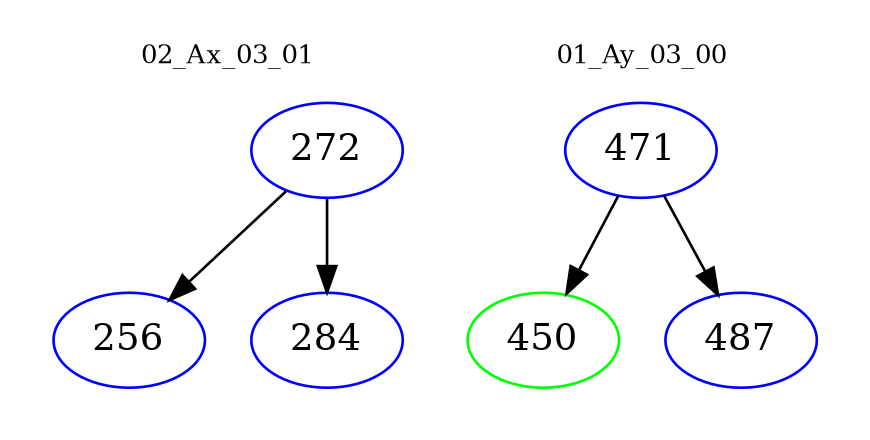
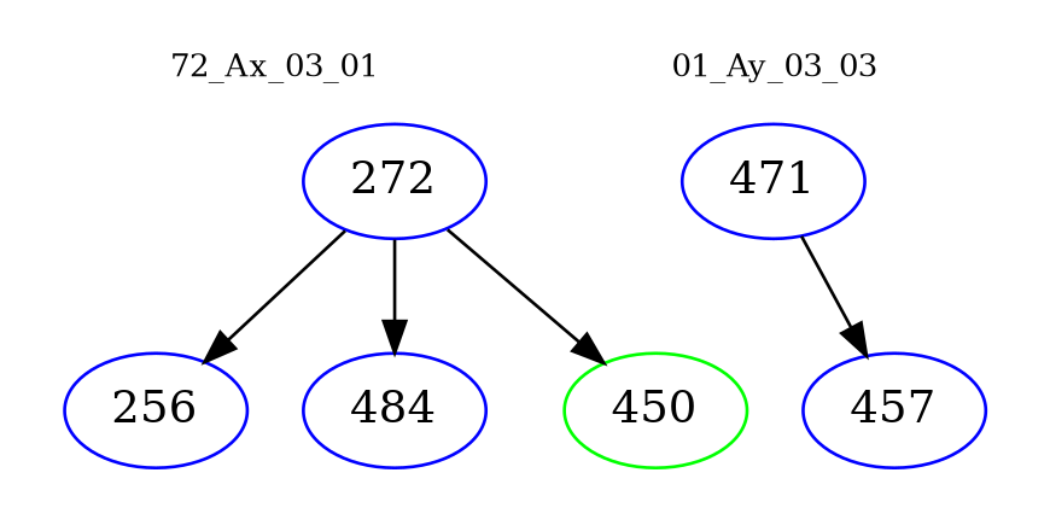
  digraph {
    node [color=blue]
    edge [color=black]
    n1 [label=272]
    n2 [label=256]
-   n3 [label=284]
+   n3 [label=484]
    n4 [label=471]
    n5 [color=green label=450]
-   n6 [label=487]
+   n6 [label=457]
    subgraph cluster_1 {
      color=white
      fontsize=10
-     label="02_Ax_03_01"
+     label="72_Ax_03_01"
      n1
      n2
      n3
    }
    subgraph cluster_2 {
      color=white
      fontsize=10
-     label="01_Ay_03_00"
+     label="01_Ay_03_03"
      n4
      n5
      n6
    }
    n1 -> n2
    n1 -> n3
-   n4 -> n5
+   n1 -> n5
    n4 -> n6
  }
